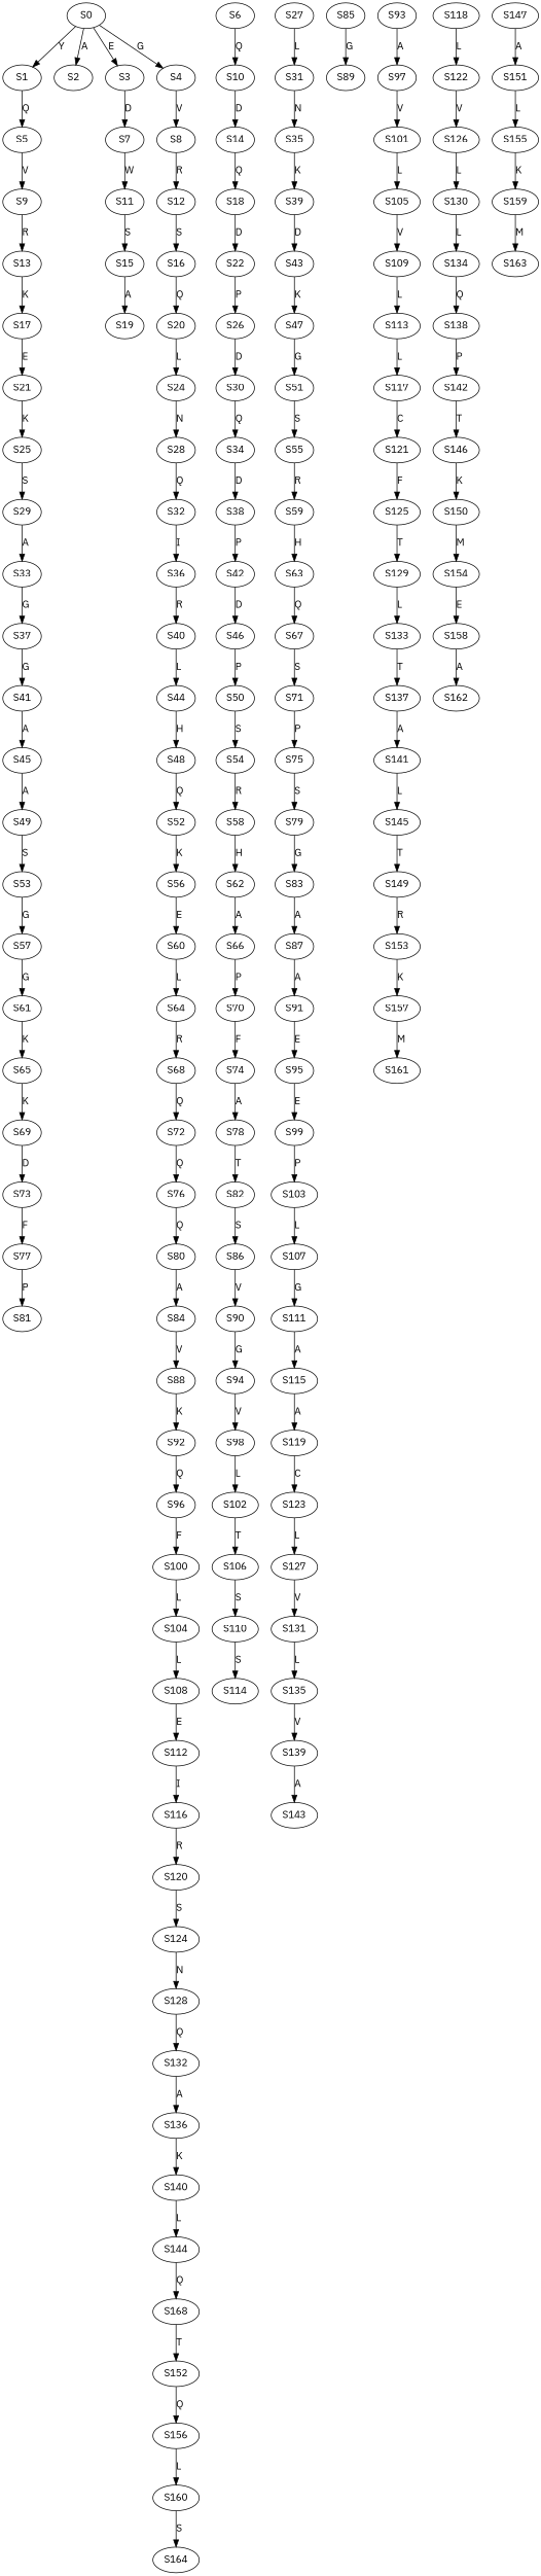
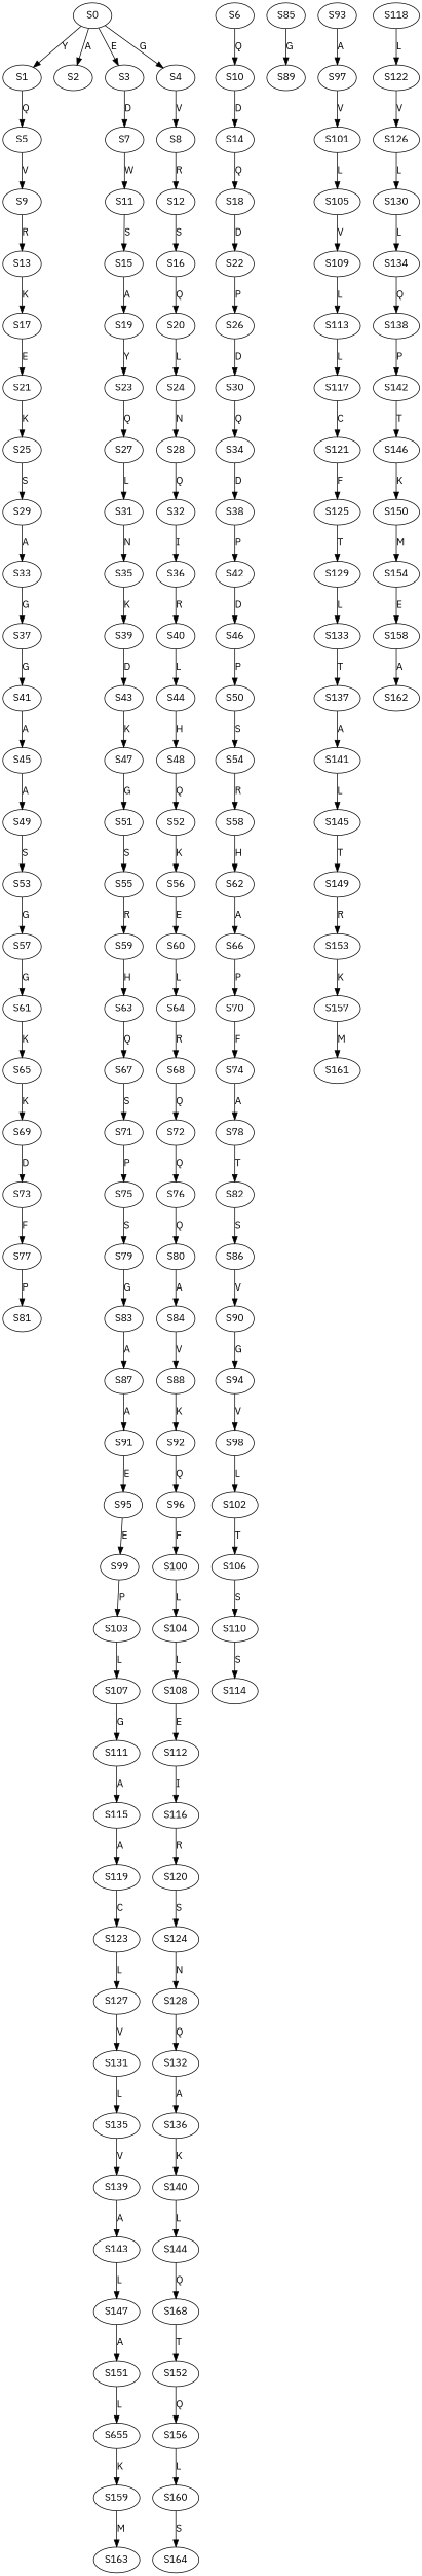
  strict digraph {
    fontname="IBM Plex Sans"
    node [fontname="IBM Plex Sans"]
    edge [fontname="IBM Plex Sans"]
    S0
    S1
    S2
    S3
    S4
    S5
    S7
    S8
    S9
    S6
    S10
    S11
    S12
    S13
    S14
    S15
    S16
    S17
    S18
    S19
    S20
    S21
    S22
+   S23
    S24
    S25
    S26
    S27
    S28
    S29
    S30
    S31
    S32
    S33
    S34
    S35
    S36
    S37
    S38
    S39
    S40
    S41
    S42
    S43
    S44
    S45
    S46
    S47
    S48
    S49
    S50
    S51
    S52
    S53
    S54
    S55
    S56
    S57
    S58
    S59
    S60
    S61
    S62
    S63
    S64
    S65
    S66
    S67
    S68
    S69
    S70
    S71
    S72
    S73
    S74
    S75
    S76
    S77
    S78
    S79
    S80
    S81
    S82
    S83
    S84
    S86
    S87
    S88
    S85
    S89
    S90
    S91
    S92
    S94
    S95
    S96
    S93
    S97
    S98
    S99
    S100
    S101
    S102
    S103
    S104
    S105
    S106
    S107
    S108
    S109
    S110
    S111
    S112
    S113
    S114
    S115
    S116
    S117
    S119
    S120
    S121
    S118
    S122
    S123
    S124
    S125
    S126
    S127
    S128
    S129
    S130
    S131
    S132
    S133
    S134
    S135
    S136
    S137
    S138
    S139
    S140
    S141
    S142
    S143
    S144
    S145
    S146
    S147
    n149 [label=S168]
    S149
    S150
    S151
    S152
    S153
    S154
-   S155
+   S155 [label=S655]
    S156
    S157
    S158
    S159
    S160
    S161
    S162
    S163
    S164
    S0 -> S1 [label=Y]
    S0 -> S2 [label=A]
    S0 -> S3 [label=E]
    S0 -> S4 [label=G]
    S1 -> S5 [label=Q]
    S3 -> S7 [label=D]
    S4 -> S8 [label=V]
    S5 -> S9 [label=V]
    S7 -> S11 [label=W]
    S8 -> S12 [label=R]
    S9 -> S13 [label=R]
    S6 -> S10 [label=Q]
    S10 -> S14 [label=D]
    S11 -> S15 [label=S]
    S12 -> S16 [label=S]
    S13 -> S17 [label=K]
    S14 -> S18 [label=Q]
    S15 -> S19 [label=A]
    S16 -> S20 [label=Q]
    S17 -> S21 [label=E]
    S18 -> S22 [label=D]
+   S19 -> S23 [label=Y]
    S20 -> S24 [label=L]
    S21 -> S25 [label=K]
    S22 -> S26 [label=P]
+   S23 -> S27 [label=Q]
    S24 -> S28 [label=N]
    S25 -> S29 [label=S]
    S26 -> S30 [label=D]
    S27 -> S31 [label=L]
    S28 -> S32 [label=Q]
    S29 -> S33 [label=A]
    S30 -> S34 [label=Q]
    S31 -> S35 [label=N]
    S32 -> S36 [label=I]
    S33 -> S37 [label=G]
    S34 -> S38 [label=D]
    S35 -> S39 [label=K]
    S36 -> S40 [label=R]
    S37 -> S41 [label=G]
    S38 -> S42 [label=P]
    S39 -> S43 [label=D]
    S40 -> S44 [label=L]
    S41 -> S45 [label=A]
    S42 -> S46 [label=D]
    S43 -> S47 [label=K]
    S44 -> S48 [label=H]
    S45 -> S49 [label=A]
    S46 -> S50 [label=P]
    S47 -> S51 [label=G]
    S48 -> S52 [label=Q]
    S49 -> S53 [label=S]
    S50 -> S54 [label=S]
    S51 -> S55 [label=S]
    S52 -> S56 [label=K]
    S53 -> S57 [label=G]
    S54 -> S58 [label=R]
    S55 -> S59 [label=R]
    S56 -> S60 [label=E]
    S57 -> S61 [label=G]
    S58 -> S62 [label=H]
    S59 -> S63 [label=H]
    S60 -> S64 [label=L]
    S61 -> S65 [label=K]
    S62 -> S66 [label=A]
    S63 -> S67 [label=Q]
    S64 -> S68 [label=R]
    S65 -> S69 [label=K]
    S66 -> S70 [label=P]
    S67 -> S71 [label=S]
    S68 -> S72 [label=Q]
    S69 -> S73 [label=D]
    S70 -> S74 [label=F]
    S71 -> S75 [label=P]
    S72 -> S76 [label=Q]
    S73 -> S77 [label=F]
    S74 -> S78 [label=A]
    S75 -> S79 [label=S]
    S76 -> S80 [label=Q]
    S77 -> S81 [label=P]
    S78 -> S82 [label=T]
    S79 -> S83 [label=G]
    S80 -> S84 [label=A]
    S82 -> S86 [label=S]
    S83 -> S87 [label=A]
    S84 -> S88 [label=V]
    S86 -> S90 [label=V]
    S87 -> S91 [label=A]
    S88 -> S92 [label=K]
    S85 -> S89 [label=G]
    S90 -> S94 [label=G]
    S91 -> S95 [label=E]
    S92 -> S96 [label=Q]
    S94 -> S98 [label=V]
    S95 -> S99 [label=E]
    S96 -> S100 [label=F]
    S93 -> S97 [label=A]
    S97 -> S101 [label=V]
    S98 -> S102 [label=L]
    S99 -> S103 [label=P]
    S100 -> S104 [label=L]
    S101 -> S105 [label=L]
    S102 -> S106 [label=T]
    S103 -> S107 [label=L]
    S104 -> S108 [label=L]
    S105 -> S109 [label=V]
    S106 -> S110 [label=S]
    S107 -> S111 [label=G]
    S108 -> S112 [label=E]
    S109 -> S113 [label=L]
    S110 -> S114 [label=S]
    S111 -> S115 [label=A]
    S112 -> S116 [label=I]
    S113 -> S117 [label=L]
    S115 -> S119 [label=A]
    S116 -> S120 [label=R]
    S117 -> S121 [label=C]
    S119 -> S123 [label=C]
    S120 -> S124 [label=S]
    S121 -> S125 [label=F]
    S118 -> S122 [label=L]
    S122 -> S126 [label=V]
    S123 -> S127 [label=L]
    S124 -> S128 [label=N]
    S125 -> S129 [label=T]
    S126 -> S130 [label=L]
    S127 -> S131 [label=V]
    S128 -> S132 [label=Q]
    S129 -> S133 [label=L]
    S130 -> S134 [label=L]
    S131 -> S135 [label=L]
    S132 -> S136 [label=A]
    S133 -> S137 [label=T]
    S134 -> S138 [label=Q]
    S135 -> S139 [label=V]
    S136 -> S140 [label=K]
    S137 -> S141 [label=A]
    S138 -> S142 [label=P]
    S139 -> S143 [label=A]
    S140 -> S144 [label=L]
    S141 -> S145 [label=L]
    S142 -> S146 [label=T]
+   S143 -> S147 [label=L]
    S144 -> n149 [label=Q]
    S145 -> S149 [label=T]
    S146 -> S150 [label=K]
    S147 -> S151 [label=A]
    n149 -> S152 [label=T]
    S149 -> S153 [label=R]
    S150 -> S154 [label=M]
    S151 -> S155 [label=L]
    S152 -> S156 [label=Q]
    S153 -> S157 [label=K]
    S154 -> S158 [label=E]
    S155 -> S159 [label=K]
    S156 -> S160 [label=L]
    S157 -> S161 [label=M]
    S158 -> S162 [label=A]
    S159 -> S163 [label=M]
    S160 -> S164 [label=S]
  }
